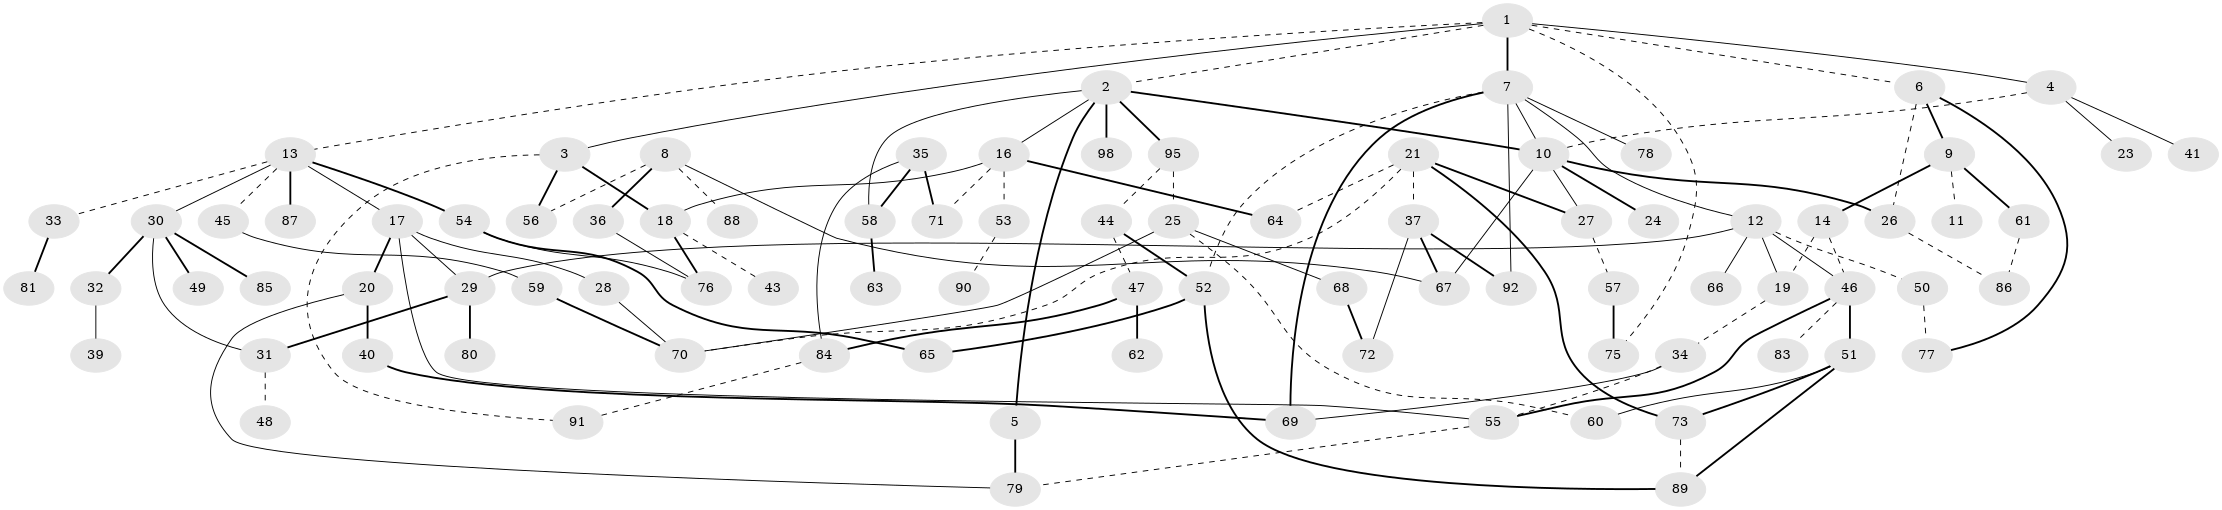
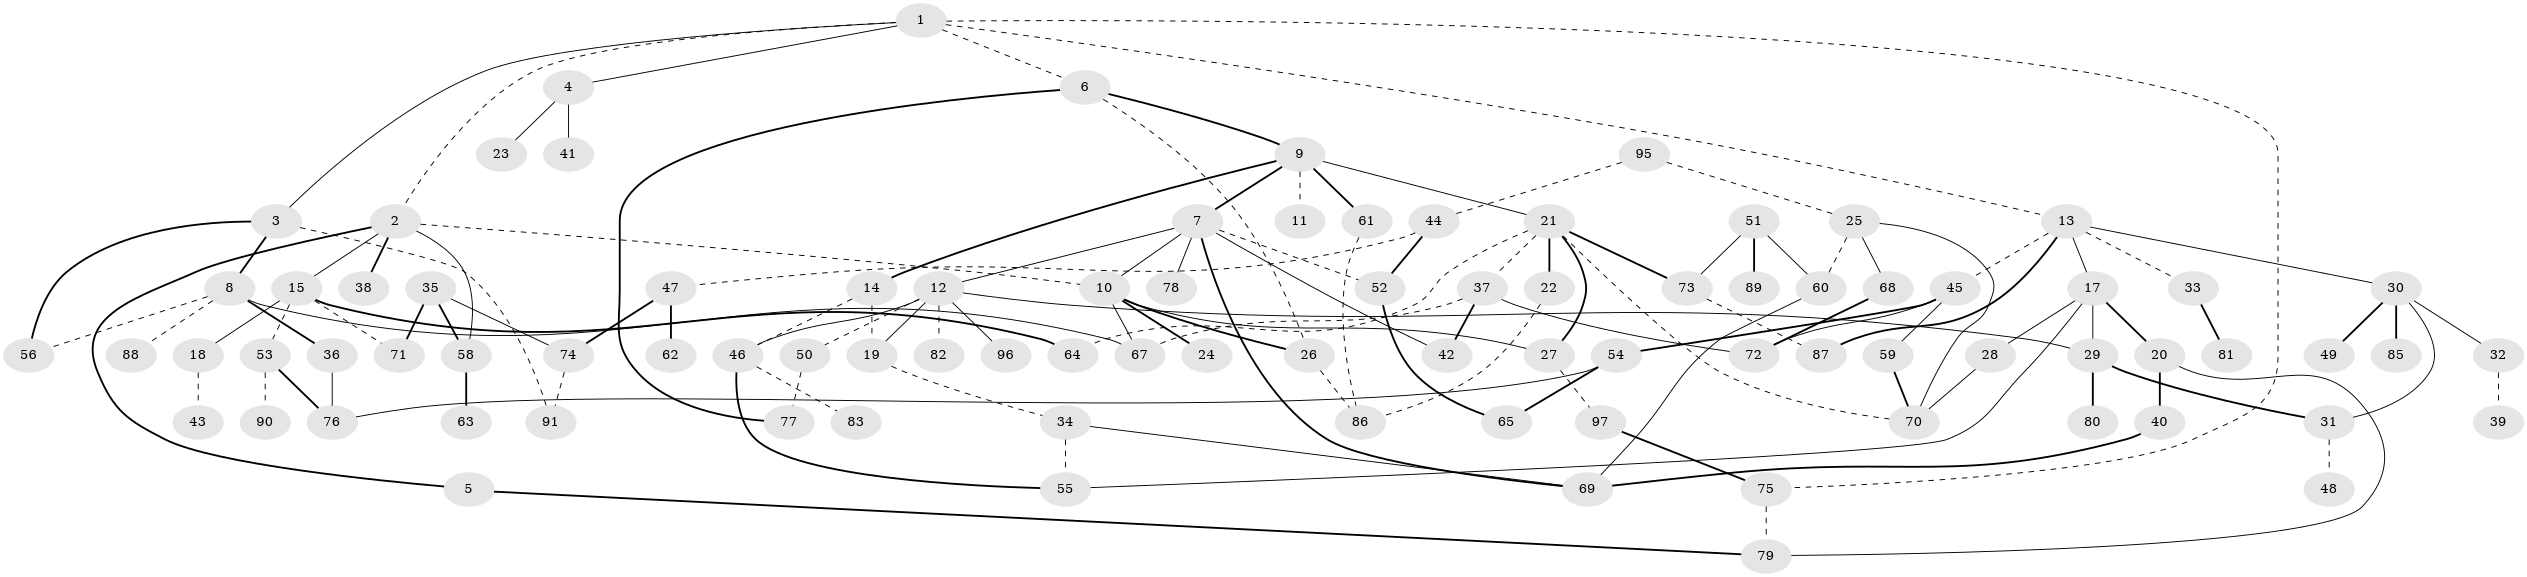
  graph {
    node [color=gray90 style=filled]
    edge [style=bold]
    1
    2
    3
    4
    6
    7
    13
    75
    5
    10
    n11 [label=95]
-   16
-   38 [label=98]
+   16 [label=15]
+   38
    58
    8
    56
    91
    23
    41
    9
    26
    77
    12
-   42 [label=92]
+   42
    52
    69
    78
    17
    30
    33
    45
    54
    87
    79
    67
    24
    27
    25
    44
    18
    53
    64
    71
    63
    36
    88
    11
    14
    21
    61
    86
    19
    29
    46
    50
-   66
+   66 [label=96]
+   82
    89
    65
    76
+   22
    37
    70
    73
-   57
+   57 [label=97]
    34
    31
    80
    55
    51
    83
    20
    28
    32
    49
    85
    81
    72
    59
    60
    68
    47
    43
    35
-   74 [label=84]
+   74
    90
    40
    48
    39
    62
    1 -- 2 [style=dashed]
    1 -- 3 [style=solid]
    1 -- 4 [style=solid]
    1 -- 6 [style=dashed]
-   1 -- 7
+   9 -- 7
    1 -- 13 [style=dashed]
    1 -- 75 [style=dashed]
    2 -- 5
-   2 -- 10
-   2 -- n11
+   2 -- 10 [style=dashed]
    2 -- 16 [style=solid]
    2 -- 38
    2 -- 58 [style=solid]
-   3 -- 18
+   3 -- 8
    3 -- 56
    3 -- 91 [style=dashed]
-   4 -- 10 [style=dashed]
    4 -- 23 [style=solid]
    4 -- 41 [style=solid]
    6 -- 9
    6 -- 26 [style=dashed]
    6 -- 77
    7 -- 10 [style=solid]
    7 -- 12 [style=solid]
    7 -- 42 [style=solid]
    7 -- 52 [style=dashed]
    7 -- 69
    7 -- 78 [style=solid]
    13 -- 17 [style=solid]
    13 -- 30 [style=solid]
    13 -- 33 [style=dashed]
    13 -- 45 [style=dashed]
-   13 -- 54
+   45 -- 54
    13 -- 87
    5 -- 79
    10 -- 26
    10 -- 67 [style=solid]
    10 -- 24
    10 -- 27 [style=solid]
    n11 -- 25 [style=dashed]
    n11 -- 44 [style=dashed]
    16 -- 18 [style=solid]
    16 -- 53 [style=dashed]
    16 -- 64
    16 -- 71 [style=dashed]
    58 -- 63
    8 -- 56 [style=dashed]
    8 -- 67 [style=solid]
    8 -- 36
    8 -- 88 [style=dashed]
    9 -- 11 [style=dashed]
    9 -- 14
+   9 -- 21 [style=solid]
    9 -- 61
    26 -- 86 [style=dashed]
    12 -- 19 [style=solid]
    12 -- 29 [style=solid]
    12 -- 46 [style=solid]
    12 -- 50 [style=dashed]
    12 -- 66 [style=solid]
-   52 -- 89
+   12 -- 82 [style=dashed]
    52 -- 65
    17 -- 29 [style=solid]
    17 -- 55 [style=solid]
    17 -- 20
    17 -- 28 [style=solid]
    30 -- 31 [style=solid]
-   30 -- 32
+   30 -- 32 [style=solid]
    30 -- 49
    30 -- 85
    33 -- 81
+   45 -- 72 [style=solid]
    45 -- 59 [style=solid]
    54 -- 65
    54 -- 76 [style=solid]
    27 -- 57 [style=dashed]
    25 -- 70 [style=solid]
    25 -- 60 [style=dashed]
    25 -- 68 [style=solid]
    44 -- 52
    44 -- 47 [style=dashed]
-   18 -- 76
+   53 -- 76
    18 -- 43 [style=dashed]
    53 -- 90 [style=dashed]
    36 -- 76 [style=solid]
    14 -- 19 [style=dashed]
    14 -- 46 [style=dashed]
    21 -- 27
    21 -- 64 [style=dashed]
+   21 -- 22
    21 -- 37 [style=dashed]
    21 -- 70 [style=dashed]
    21 -- 73
    61 -- 86 [style=dashed]
    19 -- 34 [style=dashed]
    29 -- 31
    29 -- 80
    46 -- 55
-   46 -- 51
    46 -- 83 [style=dashed]
    50 -- 77 [style=dashed]
+   22 -- 86 [style=dashed]
    37 -- 42
-   37 -- 67
+   37 -- 67 [style=dashed]
    37 -- 72 [style=solid]
-   73 -- 89 [style=dashed]
+   73 -- 87 [style=dashed]
    57 -- 75
    34 -- 69 [style=solid]
    34 -- 55 [style=dashed]
    31 -- 48 [style=dashed]
-   55 -- 79 [style=dashed]
+   75 -- 79 [style=dashed]
    51 -- 89
-   51 -- 73
+   51 -- 73 [style=solid]
    51 -- 60 [style=solid]
    20 -- 79 [style=solid]
    20 -- 40
    28 -- 70 [style=solid]
-   32 -- 39 [style=solid]
+   32 -- 39 [style=dashed]
    59 -- 70
+   60 -- 69 [style=solid]
    68 -- 72
    47 -- 74
    47 -- 62
    35 -- 58
    35 -- 71
    35 -- 74 [style=solid]
    74 -- 91 [style=dashed]
    40 -- 69
  }
